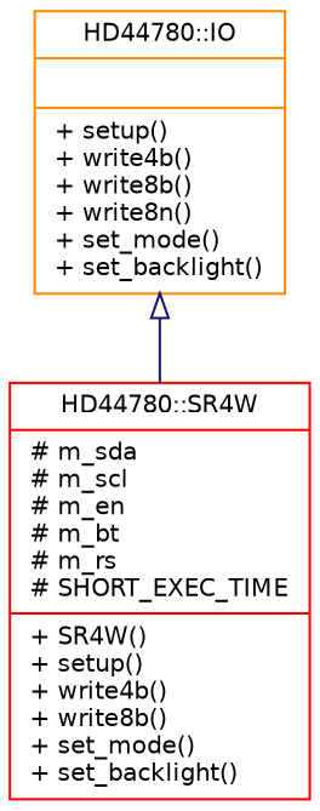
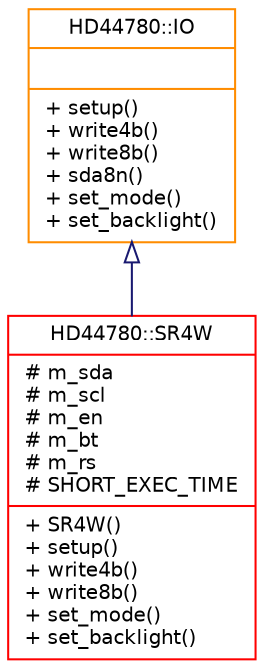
  digraph {
    node [fillcolor=white fontname=Helvetica fontsize=10 shape=record style=filled]
    n1 [color=red fontcolor=black height=0.2 label="{HD44780::SR4W\n|# m_sda\l# m_scl\l# m_en\l# m_bt\l# m_rs\l# SHORT_EXEC_TIME\l|+ SR4W()\l+ setup()\l+ write4b()\l+ write8b()\l+ set_mode()\l+ set_backlight()\l}" width=0.4]
-   n2 [color=darkorange height=0.2 label="{HD44780::IO\n||+ setup()\l+ write4b()\l+ write8b()\l+ write8n()\l+ set_mode()\l+ set_backlight()\l}" width=0.4]
+   n2 [color=darkorange height=0.2 label="{HD44780::IO\n||+ setup()\l+ write4b()\l+ write8b()\l+ sda8n()\l+ set_mode()\l+ set_backlight()\l}" width=0.4]
    n2 -> n1 [arrowtail=onormal color=midnightblue dir=back fontname=Helvetica fontsize=10 labelfontname=Helvetica labelfontsize=10 style=solid]
  }
